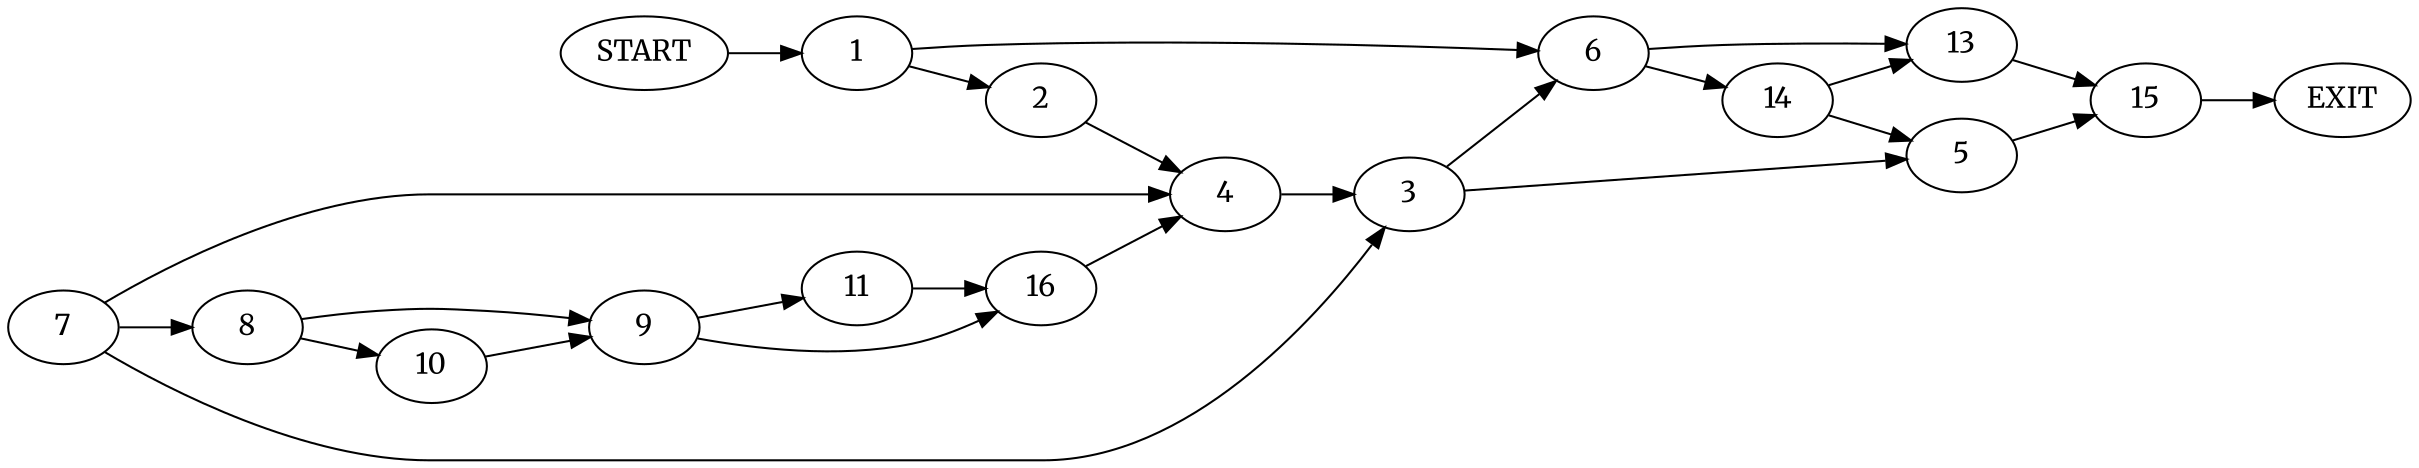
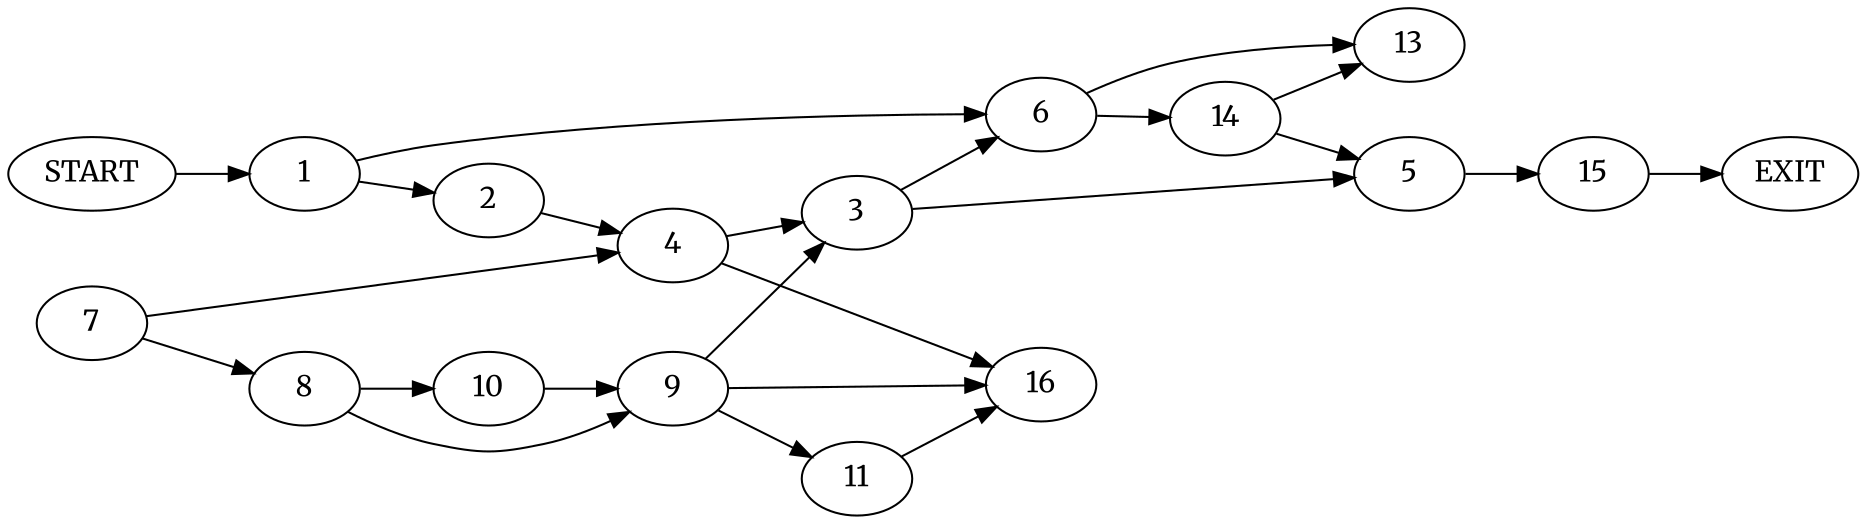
  digraph {
    fontname=Merriweather
    rankdir=LR
    node [fontname=Merriweather]
    edge [fontname=Merriweather]
    n1 [label=START]
    1
    2
    6
    4
    3
    5
    15
    13
    14
    7
    8
    n13 [label=EXIT]
    9
    10
    n16 [label=16]
    11
    n1 -> 1
    1 -> 2
    1 -> 6
    2 -> 4
    6 -> 13
    6 -> 14
    4 -> 3
    3 -> 6
    3 -> 5
    5 -> 15
    15 -> n13
-   13 -> 15
    14 -> 5
    14 -> 13
    7 -> 4
-   7 -> 3
+   9 -> 3
    7 -> 8
    8 -> 9
    8 -> 10
    9 -> n16
    9 -> 11
    10 -> 9
-   n16 -> 4
+   4 -> n16
    11 -> n16
  }
